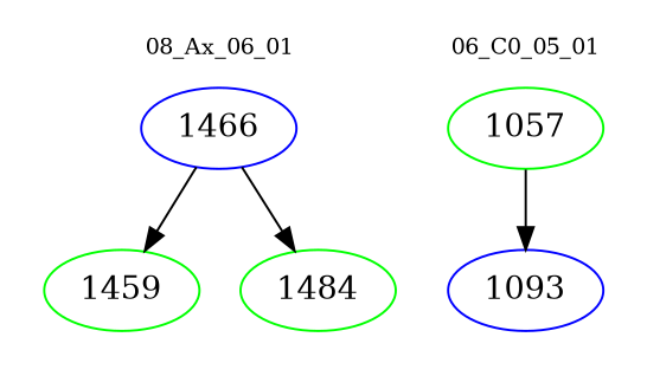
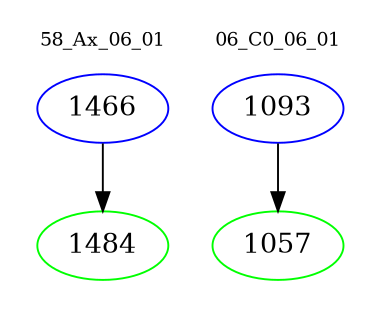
  digraph {
    node [color=green]
    edge [color=black]
    n1 [color=blue label=1466]
-   n2 [label=1459]
    n3 [label=1484]
    n4 [color=blue label=1093]
    n5 [label=1057]
    subgraph cluster_1 {
      color=white
      fontsize=10
-     label="08_Ax_06_01"
+     label="58_Ax_06_01"
      n1
-     n2
      n3
    }
    subgraph cluster_2 {
      color=white
      fontsize=10
-     label="06_C0_05_01"
+     label="06_C0_06_01"
      n4
      n5
    }
-   n1 -> n2
    n1 -> n3
-   n5 -> n4
+   n4 -> n5
  }
